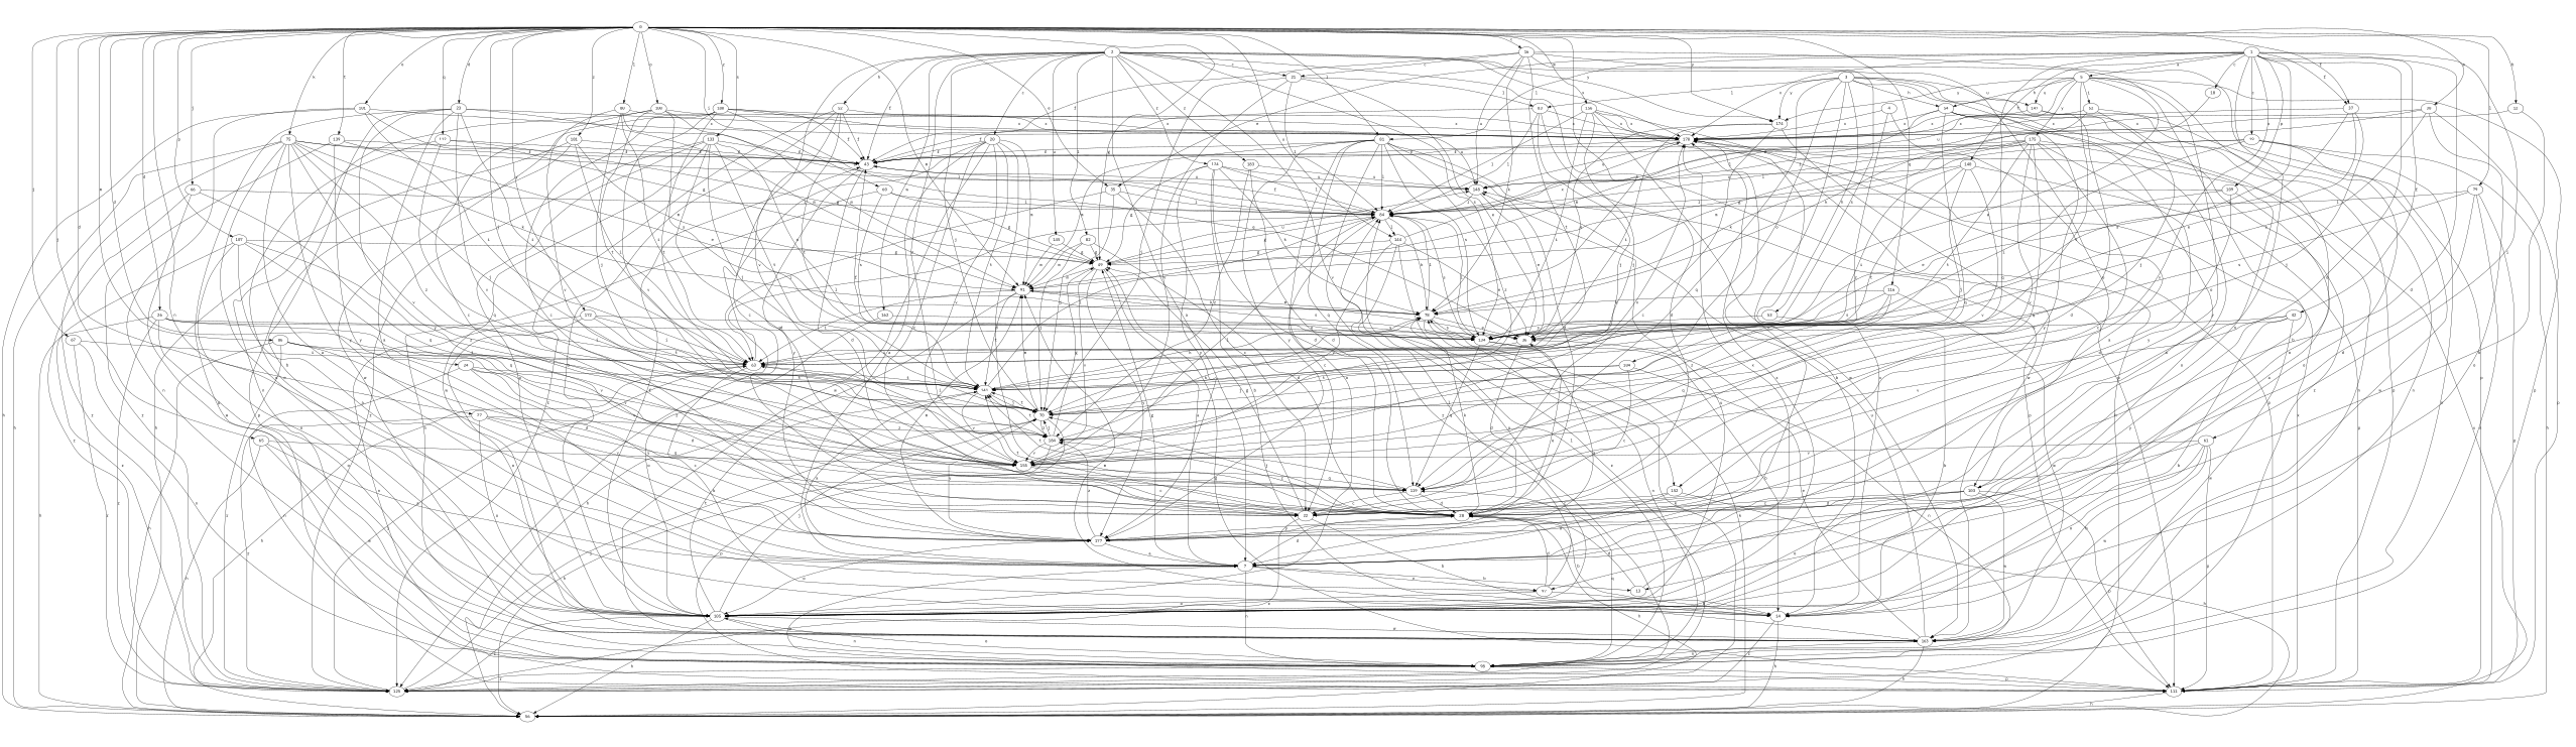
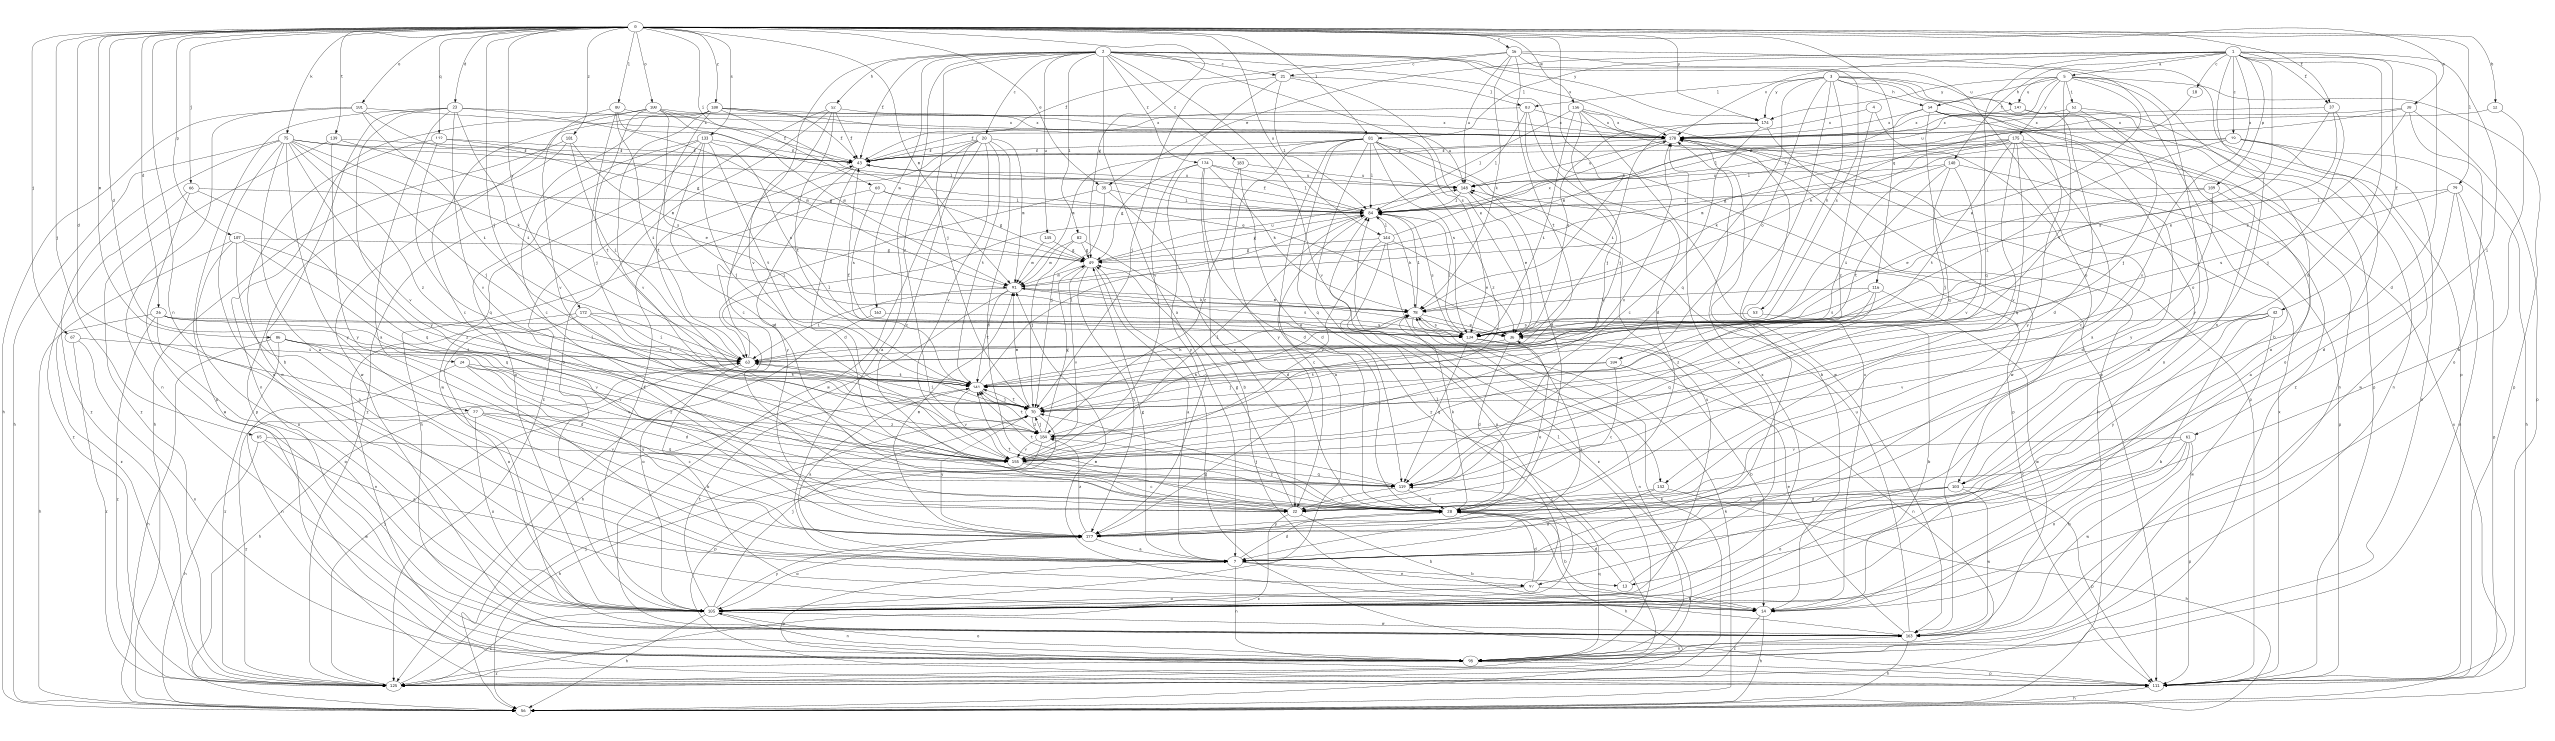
  strict digraph {
    fontname="IBM Plex Mono"
    node [fontname="IBM Plex Mono"]
    edge [fontname="IBM Plex Mono"]
    0
    12
    16
    23
    24
    26
    27
    30
    35
    37
    49
    60
    65
    66
    67
    70
    75
    78
    79
    80
    81
    86
    91
    97
    100
    101
    107
    112
    116
    133
    139
    144
    156
    172
    174
    180
    181
    170
    13
    21
    43
    111
    134
    141
    148
    14
    7
    155
    177
    63
    28
    98
    125
    105
    56
    119
    184
    22
    84
    36
    163
    1
    5
    18
    19
    42
    61
    103
    109
    140
    152
    54
    147
    62
    175
    2
    20
    52
    82
    124
    145
    162
    183
    83
    3
    53
    104
    4
    0 -> 12 [label=b]
    0 -> 16 [label=c]
    0 -> 23 [label=d]
    0 -> 24 [label=d]
    0 -> 26 [label=d]
    0 -> 27 [label=d]
    0 -> 30 [label=e]
    0 -> 35 [label=e]
    0 -> 37 [label=f]
    0 -> 49 [label=g]
    0 -> 60 [label=i]
    0 -> 65 [label=j]
    0 -> 66 [label=j]
    0 -> 67 [label=j]
    0 -> 70 [label=j]
    0 -> 75 [label=k]
    0 -> 78 [label=k]
    0 -> 79 [label=l]
    0 -> 80 [label=l]
    0 -> 81 [label=l]
    0 -> 86 [label=m]
    0 -> 91 [label=m]
    0 -> 97 [label=n]
    0 -> 100 [label=o]
    0 -> 101 [label=o]
    0 -> 107 [label=p]
    0 -> 112 [label=q]
    0 -> 116 [label=q]
    0 -> 133 [label=s]
    0 -> 139 [label=t]
    0 -> 144 [label=u]
    0 -> 156 [label=w]
    0 -> 172 [label=y]
    0 -> 174 [label=y]
    0 -> 180 [label=z]
    0 -> 181 [label=z]
    12 -> 170 [label=x]
    12 -> 13 [label=b]
    16 -> 78 [label=k]
    16 -> 21 [label=c]
    16 -> 43 [label=f]
    16 -> 111 [label=p]
    16 -> 134 [label=s]
    16 -> 141 [label=t]
    16 -> 148 [label=u]
    16 -> 14 [label=b]
    23 -> 91 [label=m]
    23 -> 170 [label=x]
    23 -> 111 [label=p]
    23 -> 14 [label=b]
    23 -> 7 [label=a]
    23 -> 155 [label=v]
    23 -> 177 [label=y]
    23 -> 63 [label=i]
    24 -> 141 [label=t]
    24 -> 155 [label=v]
    24 -> 177 [label=y]
    24 -> 28 [label=d]
    24 -> 98 [label=n]
    26 -> 134 [label=s]
    26 -> 155 [label=v]
    26 -> 63 [label=i]
    26 -> 125 [label=r]
    26 -> 105 [label=o]
    26 -> 56 [label=h]
    27 -> 125 [label=r]
    27 -> 105 [label=o]
    27 -> 119 [label=q]
    27 -> 184 [label=z]
    27 -> 22 [label=c]
    30 -> 170 [label=x]
    30 -> 111 [label=p]
    30 -> 134 [label=s]
    30 -> 105 [label=o]
    30 -> 84 [label=l]
    35 -> 70 [label=j]
    35 -> 63 [label=i]
    35 -> 22 [label=c]
    35 -> 84 [label=l]
    37 -> 70 [label=j]
    37 -> 170 [label=x]
    37 -> 134 [label=s]
    37 -> 36 [label=e]
    49 -> 91 [label=m]
    49 -> 148 [label=u]
    49 -> 7 [label=a]
    49 -> 155 [label=v]
    49 -> 177 [label=y]
    60 -> 49 [label=g]
    60 -> 134 [label=s]
    60 -> 98 [label=n]
    60 -> 84 [label=l]
    65 -> 7 [label=a]
    65 -> 155 [label=v]
    65 -> 56 [label=h]
    65 -> 163 [label=w]
    66 -> 125 [label=r]
    66 -> 119 [label=q]
    66 -> 84 [label=l]
    66 -> 163 [label=w]
    67 -> 63 [label=i]
    67 -> 98 [label=n]
    67 -> 125 [label=r]
    70 -> 91 [label=m]
    70 -> 111 [label=p]
    70 -> 141 [label=t]
    70 -> 177 [label=y]
    70 -> 63 [label=i]
    70 -> 184 [label=z]
    75 -> 70 [label=j]
    75 -> 78 [label=k]
    75 -> 43 [label=f]
    75 -> 7 [label=a]
    75 -> 155 [label=v]
    75 -> 177 [label=y]
    75 -> 125 [label=r]
    75 -> 105 [label=o]
    75 -> 56 [label=h]
    75 -> 184 [label=z]
    75 -> 84 [label=l]
    78 -> 91 [label=m]
    78 -> 134 [label=s]
    78 -> 98 [label=n]
    78 -> 84 [label=l]
    78 -> 36 [label=e]
    79 -> 111 [label=p]
    79 -> 134 [label=s]
    79 -> 28 [label=d]
    79 -> 98 [label=n]
    79 -> 84 [label=l]
    80 -> 70 [label=j]
    80 -> 170 [label=x]
    80 -> 155 [label=v]
    80 -> 63 [label=i]
    80 -> 84 [label=l]
    81 -> 91 [label=m]
    81 -> 43 [label=f]
    81 -> 111 [label=p]
    81 -> 134 [label=s]
    81 -> 177 [label=y]
    81 -> 28 [label=d]
    81 -> 125 [label=r]
    81 -> 105 [label=o]
    81 -> 119 [label=q]
    81 -> 184 [label=z]
    81 -> 84 [label=l]
    86 -> 155 [label=v]
    86 -> 63 [label=i]
    86 -> 28 [label=d]
    86 -> 125 [label=r]
    86 -> 56 [label=h]
    91 -> 78 [label=k]
    91 -> 134 [label=s]
    91 -> 141 [label=t]
    91 -> 63 [label=i]
    91 -> 56 [label=h]
    97 -> 14 [label=b]
    97 -> 28 [label=d]
    97 -> 105 [label=o]
    97 -> 84 [label=l]
    100 -> 91 [label=m]
    100 -> 170 [label=x]
    100 -> 134 [label=s]
    100 -> 141 [label=t]
    100 -> 98 [label=n]
    100 -> 22 [label=c]
    101 -> 49 [label=g]
    101 -> 170 [label=x]
    101 -> 63 [label=i]
    101 -> 98 [label=n]
    101 -> 56 [label=h]
    107 -> 49 [label=g]
    107 -> 7 [label=a]
    107 -> 125 [label=r]
    107 -> 105 [label=o]
    107 -> 119 [label=q]
    107 -> 184 [label=z]
    112 -> 49 [label=g]
    112 -> 43 [label=f]
    112 -> 105 [label=o]
    112 -> 119 [label=q]
    116 -> 78 [label=k]
    116 -> 134 [label=s]
    116 -> 119 [label=q]
    116 -> 184 [label=z]
    116 -> 163 [label=w]
    133 -> 70 [label=j]
    133 -> 43 [label=f]
    133 -> 134 [label=s]
    133 -> 141 [label=t]
    133 -> 28 [label=d]
    133 -> 125 [label=r]
    133 -> 105 [label=o]
    133 -> 163 [label=w]
    139 -> 43 [label=f]
    139 -> 177 [label=y]
    139 -> 125 [label=r]
    139 -> 36 [label=e]
    144 -> 49 [label=g]
    144 -> 170 [label=x]
    144 -> 155 [label=v]
    144 -> 125 [label=r]
    144 -> 105 [label=o]
-   84 -> 144 [label=l]
+   144 -> 84 [label=l]
    144 -> 36 [label=e]
    156 -> 70 [label=j]
    156 -> 170 [label=x]
    156 -> 111 [label=p]
    156 -> 63 [label=i]
    156 -> 56 [label=h]
    156 -> 84 [label=l]
    156 -> 163 [label=w]
    172 -> 141 [label=t]
    172 -> 63 [label=i]
    172 -> 98 [label=n]
    172 -> 105 [label=o]
    172 -> 36 [label=e]
    174 -> 63 [label=i]
    174 -> 22 [label=c]
    174 -> 36 [label=e]
    174 -> 163 [label=w]
    180 -> 170 [label=x]
    180 -> 43 [label=f]
    180 -> 141 [label=t]
    180 -> 148 [label=u]
    180 -> 155 [label=v]
    180 -> 22 [label=c]
    180 -> 36 [label=e]
    180 -> 163 [label=w]
    181 -> 91 [label=m]
-   181 -> 43 [label=f]
+   100 -> 43 [label=f]
    181 -> 111 [label=p]
    181 -> 63 [label=i]
    181 -> 56 [label=h]
    170 -> 43 [label=f]
    170 -> 148 [label=u]
    170 -> 14 [label=b]
    13 -> 170 [label=x]
    13 -> 28 [label=d]
    21 -> 70 [label=j]
    21 -> 155 [label=v]
    21 -> 84 [label=l]
    21 -> 36 [label=e]
    21 -> 83 [label=l]
    43 -> 148 [label=u]
    43 -> 177 [label=y]
    43 -> 28 [label=d]
    111 -> 49 [label=g]
    111 -> 170 [label=x]
    111 -> 56 [label=h]
    134 -> 14 [label=b]
    134 -> 7 [label=a]
    134 -> 119 [label=q]
    134 -> 84 [label=l]
    141 -> 70 [label=j]
    141 -> 78 [label=k]
    141 -> 43 [label=f]
    141 -> 7 [label=a]
    141 -> 155 [label=v]
    141 -> 84 [label=l]
    148 -> 84 [label=l]
    148 -> 36 [label=e]
    14 -> 170 [label=x]
    14 -> 125 [label=r]
    14 -> 56 [label=h]
    7 -> 49 [label=g]
    7 -> 97 [label=n]
    7 -> 13 [label=b]
    7 -> 111 [label=p]
    7 -> 28 [label=d]
    7 -> 98 [label=n]
    155 -> 170 [label=x]
    155 -> 119 [label=q]
    155 -> 22 [label=c]
    155 -> 84 [label=l]
    177 -> 91 [label=m]
    177 -> 7 [label=a]
    177 -> 105 [label=o]
    177 -> 184 [label=z]
    177 -> 36 [label=e]
    63 -> 141 [label=t]
    63 -> 14 [label=b]
    63 -> 56 [label=h]
    63 -> 84 [label=l]
    28 -> 70 [label=j]
    28 -> 78 [label=k]
    28 -> 14 [label=b]
    28 -> 177 [label=y]
    28 -> 56 [label=h]
    28 -> 184 [label=z]
    98 -> 111 [label=p]
    98 -> 125 [label=r]
    98 -> 105 [label=o]
    98 -> 119 [label=q]
    98 -> 84 [label=l]
    125 -> 70 [label=j]
    125 -> 78 [label=k]
    125 -> 63 [label=i]
    105 -> 70 [label=j]
    105 -> 170 [label=x]
    105 -> 43 [label=f]
    105 -> 141 [label=t]
    105 -> 148 [label=u]
+   105 -> 177 [label=y]
    105 -> 98 [label=n]
    105 -> 125 [label=r]
    105 -> 56 [label=h]
    105 -> 163 [label=w]
    56 -> 78 [label=k]
    56 -> 170 [label=x]
    119 -> 141 [label=t]
    119 -> 28 [label=d]
    119 -> 22 [label=c]
    184 -> 49 [label=g]
    184 -> 70 [label=j]
    184 -> 78 [label=k]
    184 -> 141 [label=t]
    184 -> 155 [label=v]
    184 -> 56 [label=h]
    22 -> 49 [label=g]
    22 -> 141 [label=t]
    22 -> 14 [label=b]
    22 -> 125 [label=r]
    84 -> 49 [label=g]
    84 -> 78 [label=k]
    84 -> 43 [label=f]
    84 -> 134 [label=s]
    84 -> 22 [label=c]
    36 -> 63 [label=i]
    36 -> 28 [label=d]
    163 -> 91 [label=m]
    163 -> 148 [label=u]
    163 -> 98 [label=n]
    163 -> 56 [label=h]
    163 -> 36 [label=e]
    1 -> 35 [label=e]
    1 -> 37 [label=f]
    1 -> 81 [label=l]
    1 -> 97 [label=n]
    1 -> 170 [label=x]
    1 -> 28 [label=d]
    1 -> 119 [label=q]
    1 -> 36 [label=e]
    1 -> 5 [label=a]
    1 -> 18 [label=c]
    1 -> 19 [label=c]
    1 -> 42 [label=f]
    1 -> 61 [label=i]
    1 -> 103 [label=o]
    1 -> 109 [label=p]
    1 -> 140 [label=t]
    1 -> 152 [label=v]
    5 -> 174 [label=y]
    5 -> 111 [label=p]
    5 -> 141 [label=t]
    5 -> 148 [label=u]
    5 -> 177 [label=y]
    5 -> 105 [label=o]
    5 -> 36 [label=e]
    5 -> 54 [label=h]
    5 -> 147 [label=u]
    5 -> 62 [label=i]
    5 -> 175 [label=y]
    18 -> 78 [label=k]
    19 -> 49 [label=g]
    19 -> 43 [label=f]
    19 -> 63 [label=i]
    19 -> 98 [label=n]
    19 -> 56 [label=h]
    19 -> 163 [label=w]
    42 -> 134 [label=s]
    42 -> 14 [label=b]
    42 -> 155 [label=v]
    42 -> 177 [label=y]
    42 -> 163 [label=w]
    61 -> 111 [label=p]
    61 -> 14 [label=b]
    61 -> 155 [label=v]
    61 -> 105 [label=o]
    61 -> 22 [label=c]
    61 -> 163 [label=w]
    103 -> 111 [label=p]
    103 -> 28 [label=d]
    103 -> 105 [label=o]
    103 -> 22 [label=c]
    103 -> 163 [label=w]
    109 -> 7 [label=a]
    109 -> 28 [label=d]
    109 -> 84 [label=l]
    109 -> 36 [label=e]
    140 -> 70 [label=j]
    140 -> 111 [label=p]
    140 -> 141 [label=t]
    140 -> 148 [label=u]
    140 -> 155 [label=v]
    140 -> 63 [label=i]
    152 -> 7 [label=a]
    152 -> 56 [label=h]
    152 -> 22 [label=c]
    54 -> 91 [label=m]
    54 -> 170 [label=x]
    54 -> 177 [label=y]
    54 -> 98 [label=n]
    54 -> 105 [label=o]
    54 -> 119 [label=q]
    147 -> 170 [label=x]
    147 -> 28 [label=d]
    147 -> 98 [label=n]
    62 -> 70 [label=j]
    62 -> 170 [label=x]
    62 -> 105 [label=o]
    62 -> 84 [label=l]
    175 -> 78 [label=k]
    175 -> 91 [label=m]
    175 -> 43 [label=f]
    175 -> 141 [label=t]
    175 -> 7 [label=a]
    175 -> 155 [label=v]
    175 -> 177 [label=y]
    175 -> 119 [label=q]
    175 -> 22 [label=c]
    175 -> 84 [label=l]
    2 -> 70 [label=j]
    2 -> 174 [label=y]
    2 -> 170 [label=x]
    2 -> 21 [label=c]
    2 -> 43 [label=f]
    2 -> 111 [label=p]
    2 -> 134 [label=s]
    2 -> 7 [label=a]
    2 -> 155 [label=v]
    2 -> 184 [label=z]
    2 -> 103 [label=o]
    2 -> 152 [label=v]
    2 -> 20 [label=c]
    2 -> 52 [label=h]
    2 -> 82 [label=l]
    2 -> 124 [label=r]
    2 -> 145 [label=u]
    2 -> 162 [label=w]
    2 -> 183 [label=z]
    20 -> 91 [label=m]
    20 -> 43 [label=f]
    20 -> 141 [label=t]
    20 -> 7 [label=a]
    20 -> 155 [label=v]
    20 -> 28 [label=d]
    20 -> 125 [label=r]
    20 -> 22 [label=c]
    20 -> 163 [label=w]
    52 -> 170 [label=x]
    52 -> 43 [label=f]
    52 -> 141 [label=t]
    52 -> 125 [label=r]
    52 -> 105 [label=o]
    52 -> 22 [label=c]
    82 -> 49 [label=g]
    82 -> 70 [label=j]
    82 -> 91 [label=m]
    82 -> 28 [label=d]
    124 -> 49 [label=g]
    124 -> 78 [label=k]
    124 -> 148 [label=u]
    124 -> 14 [label=b]
    124 -> 177 [label=y]
    124 -> 28 [label=d]
    124 -> 84 [label=l]
    145 -> 49 [label=g]
    145 -> 91 [label=m]
    162 -> 134 [label=s]
    162 -> 105 [label=o]
    183 -> 148 [label=u]
    183 -> 28 [label=d]
    183 -> 184 [label=z]
    83 -> 70 [label=j]
    83 -> 170 [label=x]
    83 -> 43 [label=f]
    83 -> 28 [label=d]
    83 -> 84 [label=l]
    3 -> 174 [label=y]
    3 -> 111 [label=p]
    3 -> 7 [label=v]
    3 -> 125 [label=r]
    3 -> 119 [label=q]
    3 -> 103 [label=o]
    3 -> 54 [label=h]
    3 -> 147 [label=u]
    3 -> 83 [label=l]
    3 -> 53 [label=h]
    3 -> 104 [label=o]
    53 -> 134 [label=s]
    53 -> 14 [label=b]
    104 -> 70 [label=j]
    104 -> 141 [label=t]
    104 -> 98 [label=n]
    104 -> 22 [label=c]
    4 -> 170 [label=x]
    4 -> 7 [label=a]
    4 -> 184 [label=z]
  }
